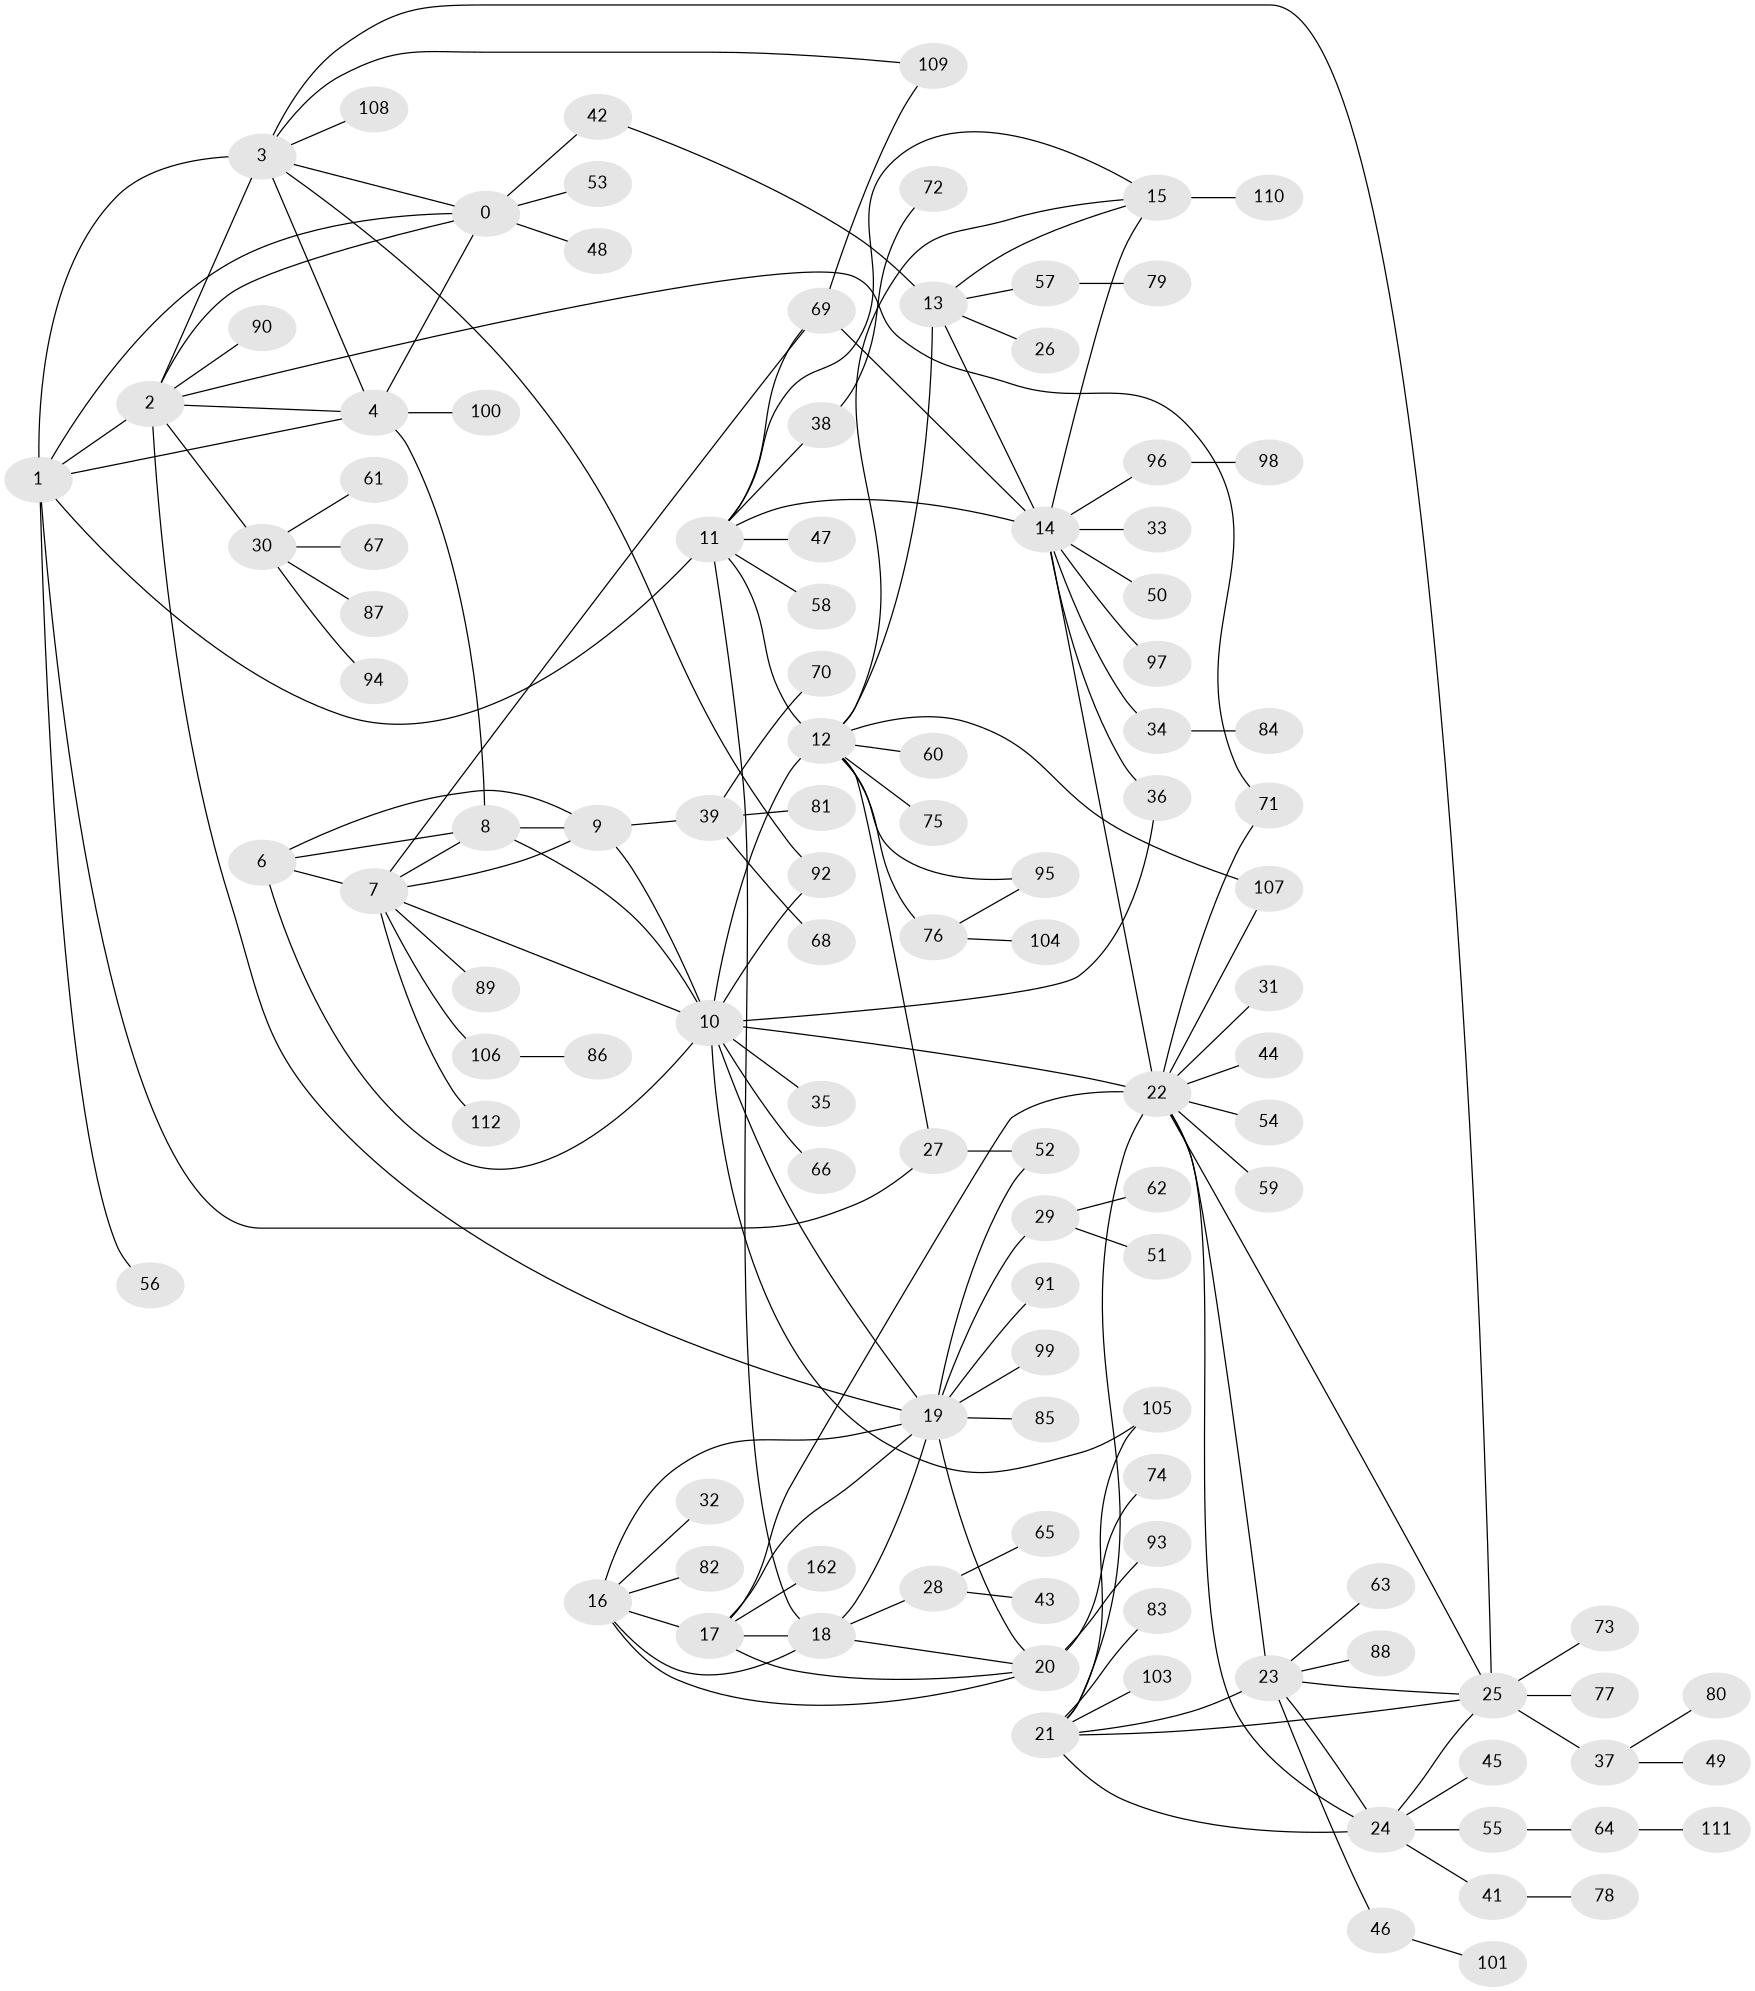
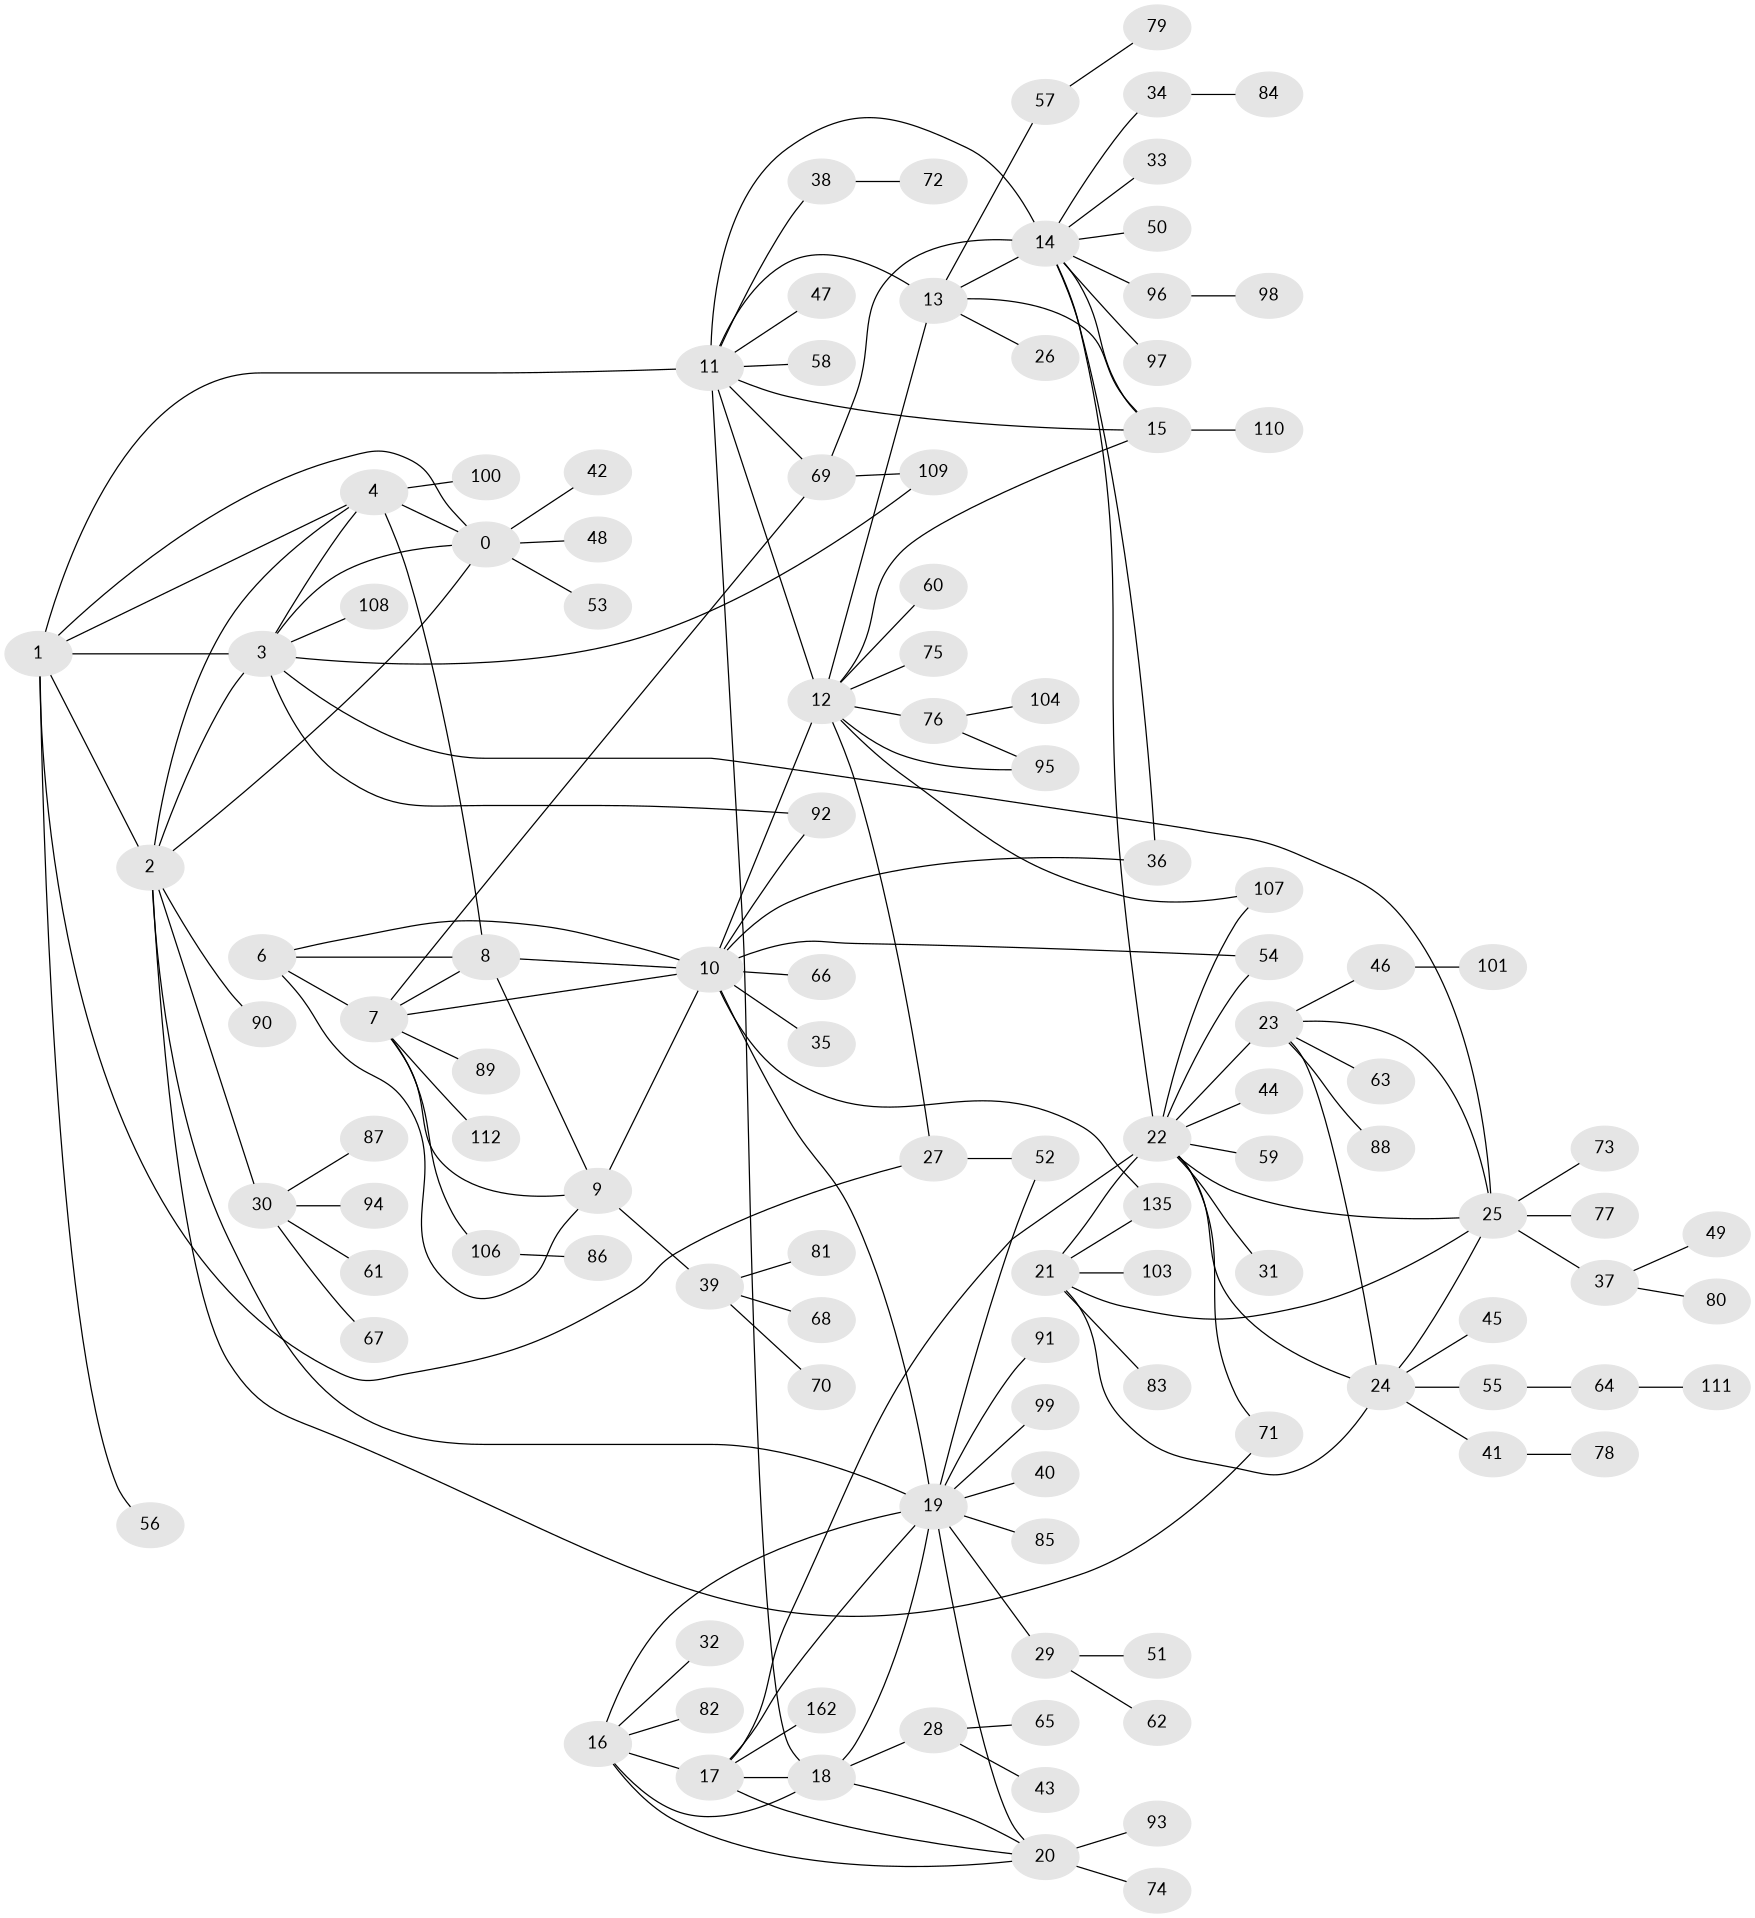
  graph {
    fontname=Lato
    rankdir=LR
    node [color=gray90 fontname=Lato style=filled]
    edge [fontname=Lato]
    1
    2
    3
    4
    n5 [label=0]
    11
    27
    56
    19
    30
    71
    90
    25
    92
    108
    109
    8
    100
    42
    48
    53
    69
    12
    13
    14
    15
    18
    38
    47
    58
    52
    20
    29
+   40
    85
    91
    99
    61
    67
    87
    94
    37
    73
    77
    9
    10
    6
    7
    89
    106
    112
    39
    22
    35
    36
    66
-   105
+   105 [label=135]
    86
    68
    70
    81
    60
    75
    76
    95
    107
    23
    24
    31
    44
    54
    59
    34
    84
    26
    57
    33
    50
    96
    97
    110
    28
    72
    104
    79
    98
    16
    17
    32
    82
    n91 [label=162]
    74
    93
    43
    65
    51
    62
    21
    83
    103
    46
    63
    88
    41
    45
    55
    101
    78
    64
    49
    80
    111
    1 -- 2
    1 -- 3
    1 -- 4
    1 -- n5
    1 -- 11
    1 -- 27
    1 -- 56
    2 -- 3
    2 -- 4
    2 -- n5
    2 -- 19
    2 -- 30
    2 -- 71
    2 -- 90
    3 -- 4
    3 -- n5
    3 -- 25
    3 -- 92
    3 -- 108
    3 -- 109
    4 -- n5
    4 -- 8
    4 -- 100
    n5 -- 42
    n5 -- 48
    n5 -- 53
    11 -- 69
    11 -- 12
-   42 -- 13
+   11 -- 13
    11 -- 14
    11 -- 15
    11 -- 18
    11 -- 38
    11 -- 47
    11 -- 58
    27 -- 52
    19 -- 52
    19 -- 20
    19 -- 29
+   19 -- 40
    19 -- 85
    19 -- 91
    19 -- 99
    30 -- 61
    30 -- 67
    30 -- 87
    30 -- 94
    25 -- 37
    25 -- 73
    25 -- 77
    8 -- 9
    8 -- 10
    69 -- 109
    69 -- 14
    12 -- 27
    12 -- 13
    12 -- 15
    12 -- 60
    12 -- 75
    12 -- 76
    12 -- 95
    12 -- 107
    13 -- 14
    13 -- 15
    13 -- 26
    13 -- 57
    14 -- 15
    14 -- 22
    14 -- 36
    14 -- 34
    14 -- 33
    14 -- 50
    14 -- 96
    14 -- 97
    15 -- 110
    18 -- 19
    18 -- 20
    18 -- 28
    38 -- 72
    20 -- 74
    20 -- 93
    29 -- 51
    29 -- 62
    37 -- 49
    37 -- 80
    9 -- 10
    9 -- 39
    10 -- 19
    10 -- 92
    10 -- 12
-   10 -- 22
+   10 -- 54
    10 -- 35
    10 -- 36
    10 -- 66
    10 -- 105
    6 -- 8
    6 -- 9
    6 -- 10
    6 -- 7
    7 -- 8
    7 -- 69
    7 -- 9
    7 -- 10
    7 -- 89
    7 -- 106
    7 -- 112
    106 -- 86
    39 -- 68
    39 -- 70
    39 -- 81
    22 -- 71
    22 -- 25
    22 -- 107
    22 -- 23
    22 -- 24
    22 -- 31
    22 -- 44
    22 -- 54
    22 -- 59
    76 -- 95
    76 -- 104
    23 -- 25
    23 -- 24
    23 -- 46
    23 -- 63
    23 -- 88
    24 -- 25
    24 -- 41
    24 -- 45
    24 -- 55
    34 -- 84
    57 -- 79
    96 -- 98
    28 -- 43
    28 -- 65
    16 -- 19
    16 -- 18
    16 -- 20
    16 -- 17
    16 -- 32
    16 -- 82
    17 -- 19
    17 -- 18
    17 -- 20
    17 -- 22
    17 -- n91
    21 -- 25
    21 -- 22
    21 -- 105
-   21 -- 23
    21 -- 24
    21 -- 83
    21 -- 103
    46 -- 101
    41 -- 78
    55 -- 64
    64 -- 111
  }
